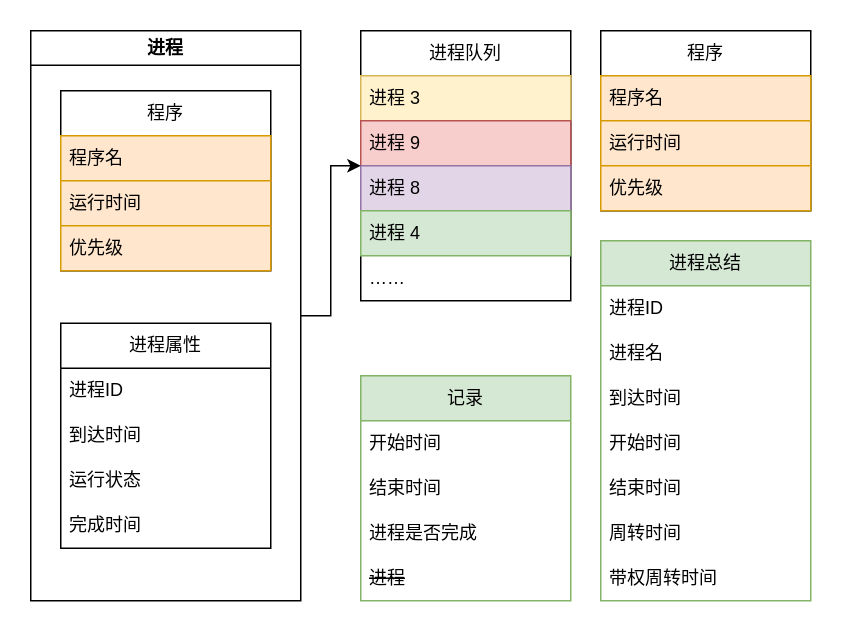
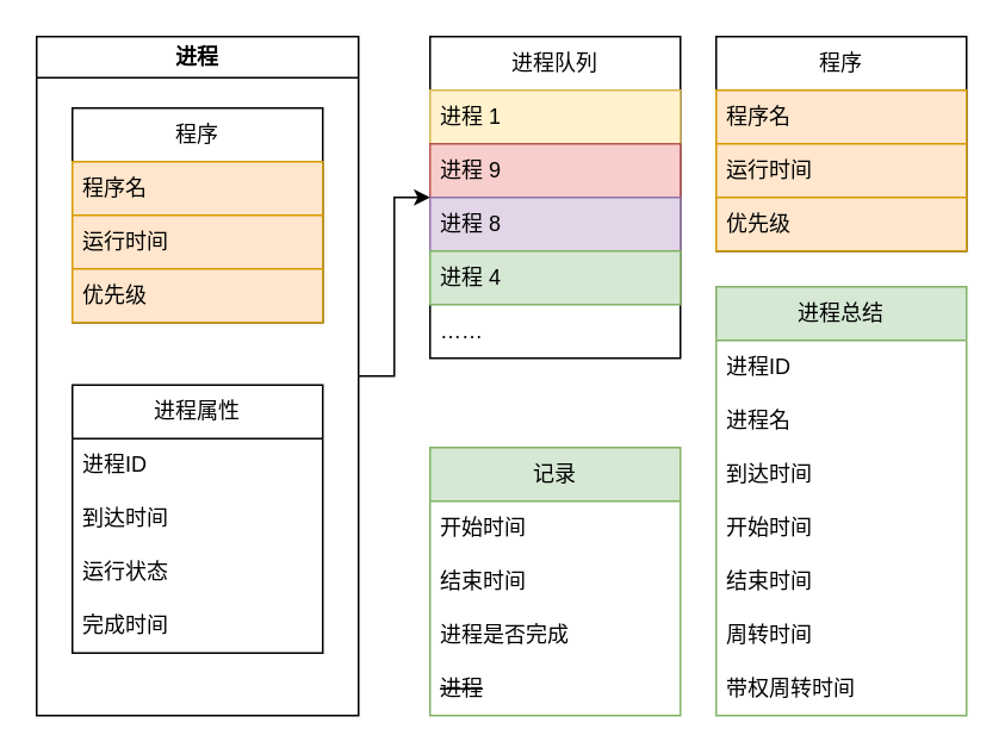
  <mxCell id="0" />
  <mxCell id="1" parent="0" />
  <mxCell id="2" value="程序" style="swimlane;fontStyle=0;childLayout=stackLayout;horizontal=1;startSize=30;horizontalStack=0;resizeParent=1;resizeParentMax=0;resizeLast=0;collapsible=1;marginBottom=0;whiteSpace=wrap;html=1;" parent="1" vertex="1"><mxGeometry x="400" y="20" width="140" height="120" as="geometry" /></mxCell>
  <mxCell id="3" value="程序名" style="text;strokeColor=#d79b00;fillColor=#ffe6cc;align=left;verticalAlign=middle;spacingLeft=4;spacingRight=4;overflow=hidden;points=[[0,0.5],[1,0.5]];portConstraint=eastwest;rotatable=0;whiteSpace=wrap;html=1;" parent="2" vertex="1"><mxGeometry y="30" width="140" height="30" as="geometry" /></mxCell>
  <mxCell id="4" value="运行时间" style="text;strokeColor=#d79b00;fillColor=#ffe6cc;align=left;verticalAlign=middle;spacingLeft=4;spacingRight=4;overflow=hidden;points=[[0,0.5],[1,0.5]];portConstraint=eastwest;rotatable=0;whiteSpace=wrap;html=1;" parent="2" vertex="1"><mxGeometry y="60" width="140" height="30" as="geometry" /></mxCell>
  <mxCell id="5" value="优先级" style="text;strokeColor=#d79b00;fillColor=#ffe6cc;align=left;verticalAlign=middle;spacingLeft=4;spacingRight=4;overflow=hidden;points=[[0,0.5],[1,0.5]];portConstraint=eastwest;rotatable=0;whiteSpace=wrap;html=1;" parent="2" vertex="1"><mxGeometry y="90" width="140" height="30" as="geometry" /></mxCell>
  <mxCell id="6" value="进程队列" style="swimlane;fontStyle=0;childLayout=stackLayout;horizontal=1;startSize=30;horizontalStack=0;resizeParent=1;resizeParentMax=0;resizeLast=0;collapsible=1;marginBottom=0;whiteSpace=wrap;html=1;" parent="1" vertex="1"><mxGeometry x="240" y="20" width="140" height="180" as="geometry"><mxRectangle x="590" y="120" width="90" height="30" as="alternateBounds" /></mxGeometry></mxCell>
- <mxCell id="7" value="进程 3" style="text;strokeColor=#d6b656;fillColor=#fff2cc;align=left;verticalAlign=middle;spacingLeft=4;spacingRight=4;overflow=hidden;points=[[0,0.5],[1,0.5]];portConstraint=eastwest;rotatable=0;whiteSpace=wrap;html=1;" parent="6" vertex="1"><mxGeometry y="30" width="140" height="30" as="geometry" /></mxCell>
+ <mxCell id="7" value="进程 1" style="text;strokeColor=#d6b656;fillColor=#fff2cc;align=left;verticalAlign=middle;spacingLeft=4;spacingRight=4;overflow=hidden;points=[[0,0.5],[1,0.5]];portConstraint=eastwest;rotatable=0;whiteSpace=wrap;html=1;" parent="6" vertex="1"><mxGeometry y="30" width="140" height="30" as="geometry" /></mxCell>
  <mxCell id="8" value="进程 9" style="text;strokeColor=#b85450;fillColor=#f8cecc;align=left;verticalAlign=middle;spacingLeft=4;spacingRight=4;overflow=hidden;points=[[0,0.5],[1,0.5]];portConstraint=eastwest;rotatable=0;whiteSpace=wrap;html=1;" parent="6" vertex="1"><mxGeometry y="60" width="140" height="30" as="geometry" /></mxCell>
  <mxCell id="9" value="进程 8" style="text;strokeColor=#9673a6;fillColor=#e1d5e7;align=left;verticalAlign=middle;spacingLeft=4;spacingRight=4;overflow=hidden;points=[[0,0.5],[1,0.5]];portConstraint=eastwest;rotatable=0;whiteSpace=wrap;html=1;" parent="6" vertex="1"><mxGeometry y="90" width="140" height="30" as="geometry" /></mxCell>
  <mxCell id="10" value="进程 4" style="text;strokeColor=#82b366;fillColor=#d5e8d4;align=left;verticalAlign=middle;spacingLeft=4;spacingRight=4;overflow=hidden;points=[[0,0.5],[1,0.5]];portConstraint=eastwest;rotatable=0;whiteSpace=wrap;html=1;" parent="6" vertex="1"><mxGeometry y="120" width="140" height="30" as="geometry" /></mxCell>
  <mxCell id="11" value="……" style="text;strokeColor=none;fillColor=none;align=left;verticalAlign=middle;spacingLeft=4;spacingRight=4;overflow=hidden;points=[[0,0.5],[1,0.5]];portConstraint=eastwest;rotatable=0;whiteSpace=wrap;html=1;" parent="6" vertex="1"><mxGeometry y="150" width="140" height="30" as="geometry" /></mxCell>
  <mxCell id="12" style="edgeStyle=orthogonalEdgeStyle;rounded=0;orthogonalLoop=1;jettySize=auto;html=1;exitX=1;exitY=0.5;exitDx=0;exitDy=0;" parent="1" source="13" target="6" edge="1"><mxGeometry relative="1" as="geometry" /></mxCell>
  <mxCell id="13" value="进程" style="swimlane;whiteSpace=wrap;html=1;" parent="1" vertex="1"><mxGeometry x="20" y="20" width="180" height="380" as="geometry" /></mxCell>
  <mxCell id="14" value="进程属性" style="swimlane;fontStyle=0;childLayout=stackLayout;horizontal=1;startSize=30;horizontalStack=0;resizeParent=1;resizeParentMax=0;resizeLast=0;collapsible=1;marginBottom=0;whiteSpace=wrap;html=1;" parent="13" vertex="1"><mxGeometry x="20" y="195" width="140" height="150" as="geometry"><mxRectangle x="20" y="195" width="60" height="30" as="alternateBounds" /></mxGeometry></mxCell>
  <mxCell id="15" value="进程ID" style="text;align=left;verticalAlign=middle;spacingLeft=4;spacingRight=4;overflow=hidden;points=[[0,0.5],[1,0.5]];portConstraint=eastwest;rotatable=0;whiteSpace=wrap;html=1;" parent="14" vertex="1"><mxGeometry y="30" width="140" height="30" as="geometry" /></mxCell>
  <mxCell id="16" value="到达时间" style="text;strokeColor=none;fillColor=none;align=left;verticalAlign=middle;spacingLeft=4;spacingRight=4;overflow=hidden;points=[[0,0.5],[1,0.5]];portConstraint=eastwest;rotatable=0;whiteSpace=wrap;html=1;" parent="14" vertex="1"><mxGeometry y="60" width="140" height="30" as="geometry" /></mxCell>
  <mxCell id="17" value="运行状态" style="text;strokeColor=none;fillColor=none;align=left;verticalAlign=middle;spacingLeft=4;spacingRight=4;overflow=hidden;points=[[0,0.5],[1,0.5]];portConstraint=eastwest;rotatable=0;whiteSpace=wrap;html=1;" parent="14" vertex="1"><mxGeometry y="90" width="140" height="30" as="geometry" /></mxCell>
  <mxCell id="18" value="完成时间" style="text;strokeColor=none;fillColor=none;align=left;verticalAlign=middle;spacingLeft=4;spacingRight=4;overflow=hidden;points=[[0,0.5],[1,0.5]];portConstraint=eastwest;rotatable=0;whiteSpace=wrap;html=1;" parent="14" vertex="1"><mxGeometry y="120" width="140" height="30" as="geometry" /></mxCell>
  <mxCell id="19" value="程序" style="swimlane;fontStyle=0;childLayout=stackLayout;horizontal=1;startSize=30;horizontalStack=0;resizeParent=1;resizeParentMax=0;resizeLast=0;collapsible=1;marginBottom=0;whiteSpace=wrap;html=1;" parent="13" vertex="1"><mxGeometry x="20" y="40" width="140" height="120" as="geometry"><mxRectangle x="30" y="40" width="60" height="30" as="alternateBounds" /></mxGeometry></mxCell>
  <mxCell id="20" value="程序名" style="text;strokeColor=#d79b00;fillColor=#ffe6cc;align=left;verticalAlign=middle;spacingLeft=4;spacingRight=4;overflow=hidden;points=[[0,0.5],[1,0.5]];portConstraint=eastwest;rotatable=0;whiteSpace=wrap;html=1;" parent="19" vertex="1"><mxGeometry y="30" width="140" height="30" as="geometry" /></mxCell>
  <mxCell id="21" value="运行时间" style="text;strokeColor=#d79b00;fillColor=#ffe6cc;align=left;verticalAlign=middle;spacingLeft=4;spacingRight=4;overflow=hidden;points=[[0,0.5],[1,0.5]];portConstraint=eastwest;rotatable=0;whiteSpace=wrap;html=1;" parent="19" vertex="1"><mxGeometry y="60" width="140" height="30" as="geometry" /></mxCell>
  <mxCell id="22" value="优先级" style="text;strokeColor=#d79b00;fillColor=#ffe6cc;align=left;verticalAlign=middle;spacingLeft=4;spacingRight=4;overflow=hidden;points=[[0,0.5],[1,0.5]];portConstraint=eastwest;rotatable=0;whiteSpace=wrap;html=1;" parent="19" vertex="1"><mxGeometry y="90" width="140" height="30" as="geometry" /></mxCell>
  <mxCell id="23" value="记录" style="swimlane;fontStyle=0;childLayout=stackLayout;horizontal=1;startSize=30;horizontalStack=0;resizeParent=1;resizeParentMax=0;resizeLast=0;collapsible=1;marginBottom=0;whiteSpace=wrap;html=1;fillColor=#d5e8d4;strokeColor=#82b366;" vertex="1" parent="1"><mxGeometry x="240" y="250" width="140" height="150" as="geometry" /></mxCell>
  <mxCell id="24" value="开始时间" style="text;align=left;verticalAlign=middle;spacingLeft=4;spacingRight=4;overflow=hidden;points=[[0,0.5],[1,0.5]];portConstraint=eastwest;rotatable=0;whiteSpace=wrap;html=1;" vertex="1" parent="23"><mxGeometry y="30" width="140" height="30" as="geometry" /></mxCell>
  <mxCell id="25" value="结束时间" style="text;align=left;verticalAlign=middle;spacingLeft=4;spacingRight=4;overflow=hidden;points=[[0,0.5],[1,0.5]];portConstraint=eastwest;rotatable=0;whiteSpace=wrap;html=1;" vertex="1" parent="23"><mxGeometry y="60" width="140" height="30" as="geometry" /></mxCell>
  <mxCell id="26" value="进程是否完成" style="text;align=left;verticalAlign=middle;spacingLeft=4;spacingRight=4;overflow=hidden;points=[[0,0.5],[1,0.5]];portConstraint=eastwest;rotatable=0;whiteSpace=wrap;html=1;" vertex="1" parent="23"><mxGeometry y="90" width="140" height="30" as="geometry" /></mxCell>
  <mxCell id="27" value="&lt;del&gt;进程&lt;/del&gt;" style="text;align=left;verticalAlign=middle;spacingLeft=4;spacingRight=4;overflow=hidden;points=[[0,0.5],[1,0.5]];portConstraint=eastwest;rotatable=0;whiteSpace=wrap;html=1;" vertex="1" parent="23"><mxGeometry y="120" width="140" height="30" as="geometry" /></mxCell>
  <mxCell id="28" value="进程总结" style="swimlane;fontStyle=0;childLayout=stackLayout;horizontal=1;startSize=30;horizontalStack=0;resizeParent=1;resizeParentMax=0;resizeLast=0;collapsible=1;marginBottom=0;whiteSpace=wrap;html=1;fillColor=#d5e8d4;strokeColor=#82b366;" vertex="1" parent="1"><mxGeometry x="400" y="160" width="140" height="240" as="geometry" /></mxCell>
  <mxCell id="29" value="进程ID" style="text;align=left;verticalAlign=middle;spacingLeft=4;spacingRight=4;overflow=hidden;points=[[0,0.5],[1,0.5]];portConstraint=eastwest;rotatable=0;whiteSpace=wrap;html=1;" vertex="1" parent="28"><mxGeometry y="30" width="140" height="30" as="geometry" /></mxCell>
  <mxCell id="30" value="进程名" style="text;align=left;verticalAlign=middle;spacingLeft=4;spacingRight=4;overflow=hidden;points=[[0,0.5],[1,0.5]];portConstraint=eastwest;rotatable=0;whiteSpace=wrap;html=1;" vertex="1" parent="28"><mxGeometry y="60" width="140" height="30" as="geometry" /></mxCell>
  <mxCell id="31" value="到达时间" style="text;align=left;verticalAlign=middle;spacingLeft=4;spacingRight=4;overflow=hidden;points=[[0,0.5],[1,0.5]];portConstraint=eastwest;rotatable=0;whiteSpace=wrap;html=1;" vertex="1" parent="28"><mxGeometry y="90" width="140" height="30" as="geometry" /></mxCell>
  <mxCell id="32" value="开始时间" style="text;align=left;verticalAlign=middle;spacingLeft=4;spacingRight=4;overflow=hidden;points=[[0,0.5],[1,0.5]];portConstraint=eastwest;rotatable=0;whiteSpace=wrap;html=1;" vertex="1" parent="28"><mxGeometry y="120" width="140" height="30" as="geometry" /></mxCell>
  <mxCell id="33" value="结束时间" style="text;align=left;verticalAlign=middle;spacingLeft=4;spacingRight=4;overflow=hidden;points=[[0,0.5],[1,0.5]];portConstraint=eastwest;rotatable=0;whiteSpace=wrap;html=1;" vertex="1" parent="28"><mxGeometry y="150" width="140" height="30" as="geometry" /></mxCell>
  <mxCell id="34" value="周转时间" style="text;align=left;verticalAlign=middle;spacingLeft=4;spacingRight=4;overflow=hidden;points=[[0,0.5],[1,0.5]];portConstraint=eastwest;rotatable=0;whiteSpace=wrap;html=1;" vertex="1" parent="28"><mxGeometry y="180" width="140" height="30" as="geometry" /></mxCell>
  <mxCell id="35" value="带权周转时间" style="text;align=left;verticalAlign=middle;spacingLeft=4;spacingRight=4;overflow=hidden;points=[[0,0.5],[1,0.5]];portConstraint=eastwest;rotatable=0;whiteSpace=wrap;html=1;" vertex="1" parent="28"><mxGeometry y="210" width="140" height="30" as="geometry" /></mxCell>
